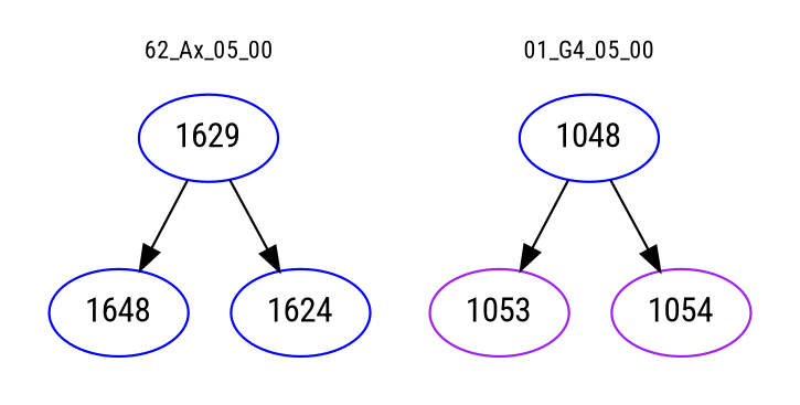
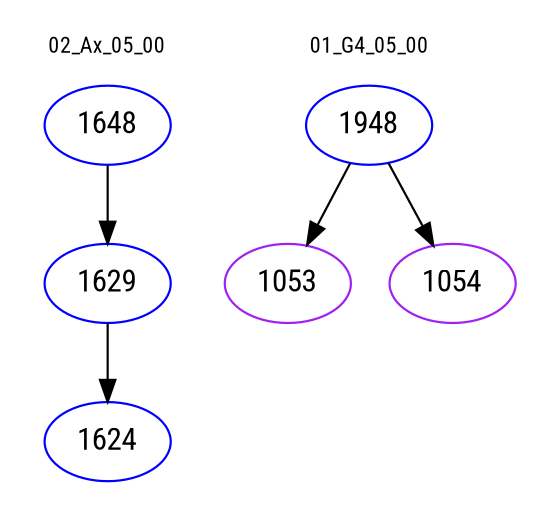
  digraph {
    fontname="Roboto Condensed"
    node [color=blue fontname="Roboto Condensed"]
    edge [color=black fontname="Roboto Condensed"]
    n1 [label=1629]
    n2 [label=1648]
    n3 [label=1624]
-   n4 [label=1048]
+   n4 [label=1948]
    n5 [color=purple label=1053]
    n6 [color=purple label=1054]
    subgraph cluster_1 {
      color=white
      fontsize=10
-     label="62_Ax_05_00"
+     label="02_Ax_05_00"
      n1
      n2
      n3
    }
    subgraph cluster_2 {
      color=white
      fontsize=10
      label="01_G4_05_00"
      n4
      n5
      n6
    }
-   n1 -> n2
+   n2 -> n1
    n1 -> n3
    n4 -> n5
    n4 -> n6
  }
